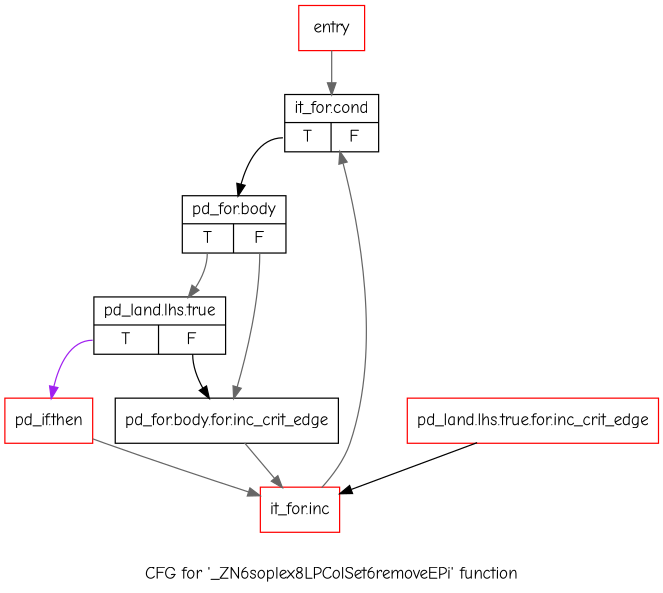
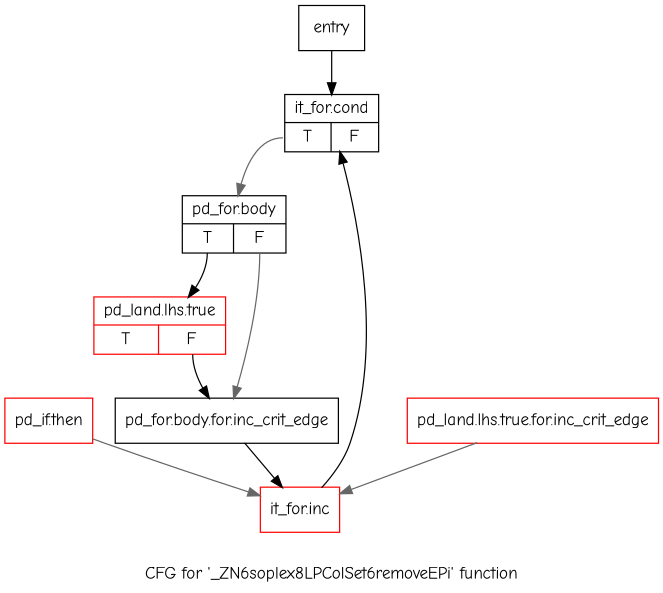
  digraph {
    fontname="Comic Neue"
    label="CFG for '_ZN6soplex8LPColSet6removeEPi' function"
    node [color=black fontname="Comic Neue" shape=record]
    edge [color=black fontname="Comic Neue"]
-   n1 [color=red label="{entry}"]
+   n1 [label="{entry}"]
    n2 [label="{it_for.cond|{<s0>T|<s1>F}}"]
    n3 [label="{pd_for.body|{<s0>T|<s1>F}}"]
-   n4 [label="{pd_land.lhs.true|{<s0>T|<s1>F}}"]
+   n4 [color=red label="{pd_land.lhs.true|{<s0>T|<s1>F}}"]
    n5 [label="{pd_for.body.for.inc_crit_edge}"]
    n6 [color=red label="{pd_if.then}"]
    n7 [color=red label="{it_for.inc}"]
    n8 [color=red label="{pd_land.lhs.true.for.inc_crit_edge}"]
-   n1 -> n2 [color=gray40]
-   n2 -> n3 [tailport=s0]
-   n3 -> n4 [color=gray40 tailport=s0]
+   n1 -> n2
+   n2 -> n3 [color=gray40 tailport=s0]
+   n3 -> n4 [tailport=s0]
    n3 -> n5 [color=gray40 tailport=s1]
    n4 -> n5 [tailport=s1]
-   n4 -> n6 [color=purple tailport=s0]
-   n5 -> n7 [color=gray40]
+   n5 -> n7
    n6 -> n7 [color=gray40]
-   n7 -> n2 [color=gray40]
-   n8 -> n7
+   n7 -> n2
+   n8 -> n7 [color=gray40]
  }
